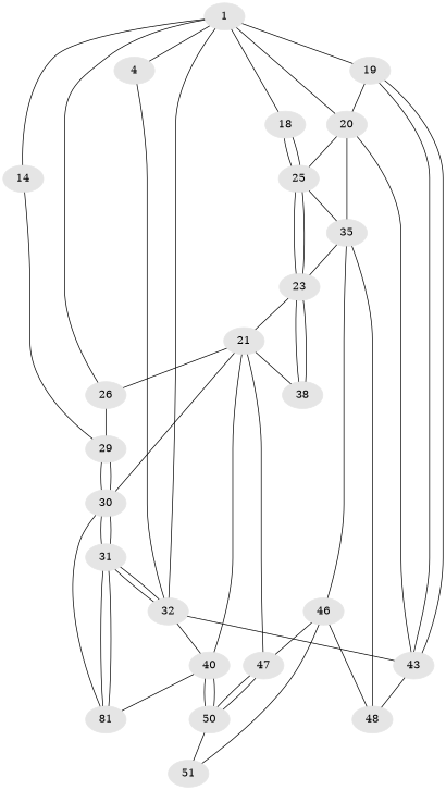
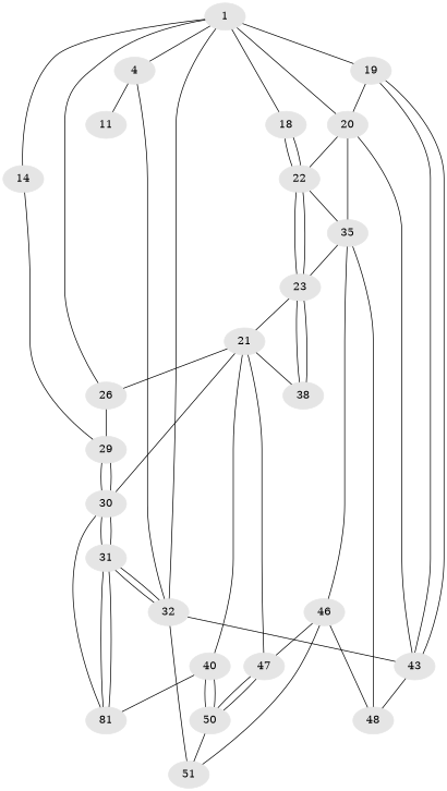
  graph {
    node [color=gray90 style=filled]
    1 [super="+2+6"]
    4 [super="+10+5"]
    14 [super="+16"]
    18
    19
    20 [super="+21+34"]
    26
    32 [super="+45"]
+   11
    29
-   22 [super="+27" label=25]
+   22 [super="+27"]
    43 [super="+44"]
    35 [super="+36"]
    51 [super="+52"]
    30 [super="+33"]
    23
    48
    46 [super="+49"]
    n19 [label=21 super="+25+39"]
    38
    40
    47
    31
    n24 [label=81]
    50
    1 -- 4
    1 -- 14
    1 -- 18 [weight=2]
    1 -- 19
    1 -- 20
    1 -- 26
    1 -- 32
    4 -- 32
+   4 -- 11
    14 -- 29
    18 -- 22
    18 -- 22
    19 -- 20
    19 -- 43
    19 -- 43
    20 -- 22
    20 -- 43
    20 -- 35
    26 -- 29
    32 -- 43
-   32 -- 40 [weight=2]
+   32 -- 51 [weight=2]
    29 -- 30
    29 -- 30
    22 -- 35
    22 -- 23
    22 -- 23
    43 -- 48
    35 -- 23
    35 -- 48
    35 -- 46
    30 -- 31
    30 -- 31
    30 -- n24
    23 -- n19
    23 -- 38
    23 -- 38
    46 -- 51
    46 -- 48
    46 -- 47
    n19 -- 26
    n19 -- 30
    n19 -- 38
    n19 -- 40
    n19 -- 47
    40 -- n24
    40 -- 50
    40 -- 50
    47 -- 50
    47 -- 50
    31 -- 32
    31 -- 32
    31 -- n24
    31 -- n24
    50 -- 51
  }
